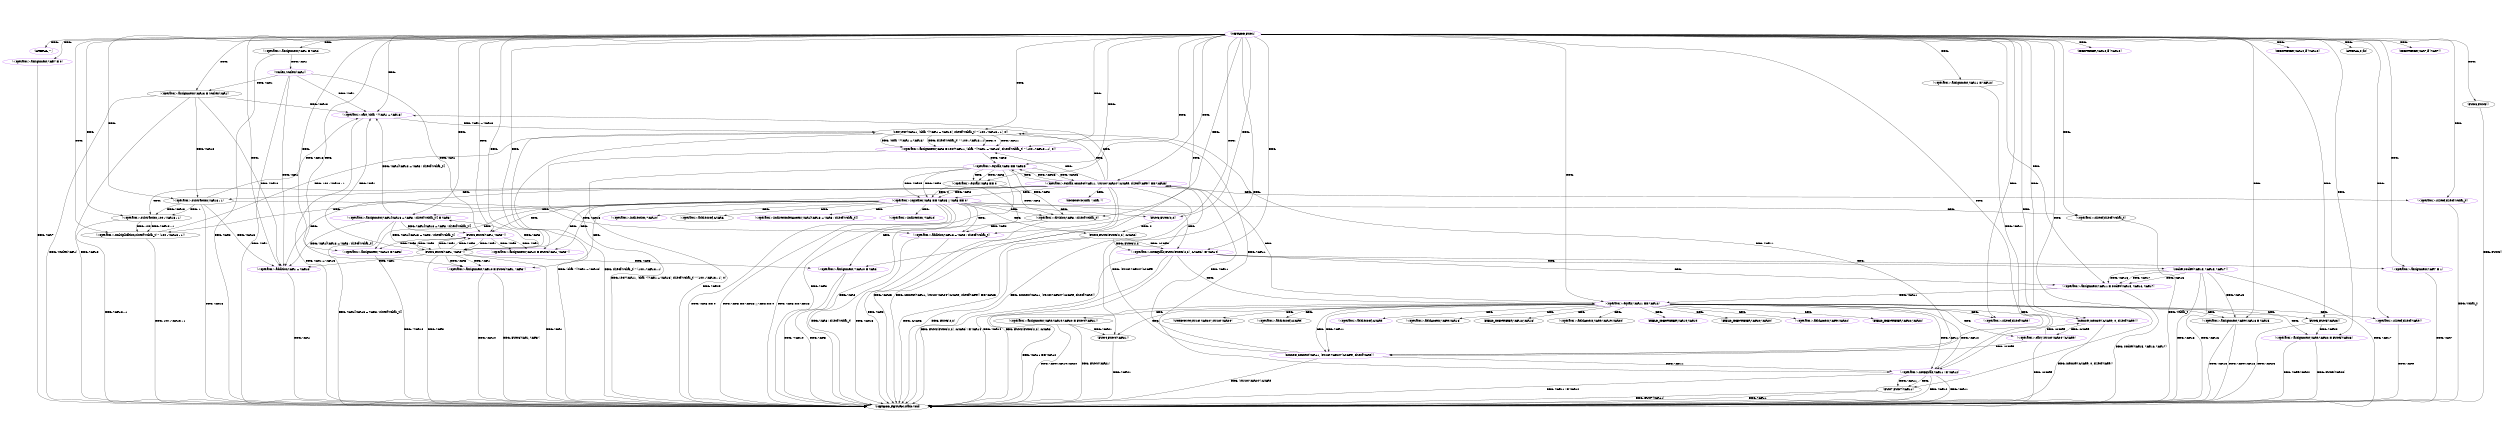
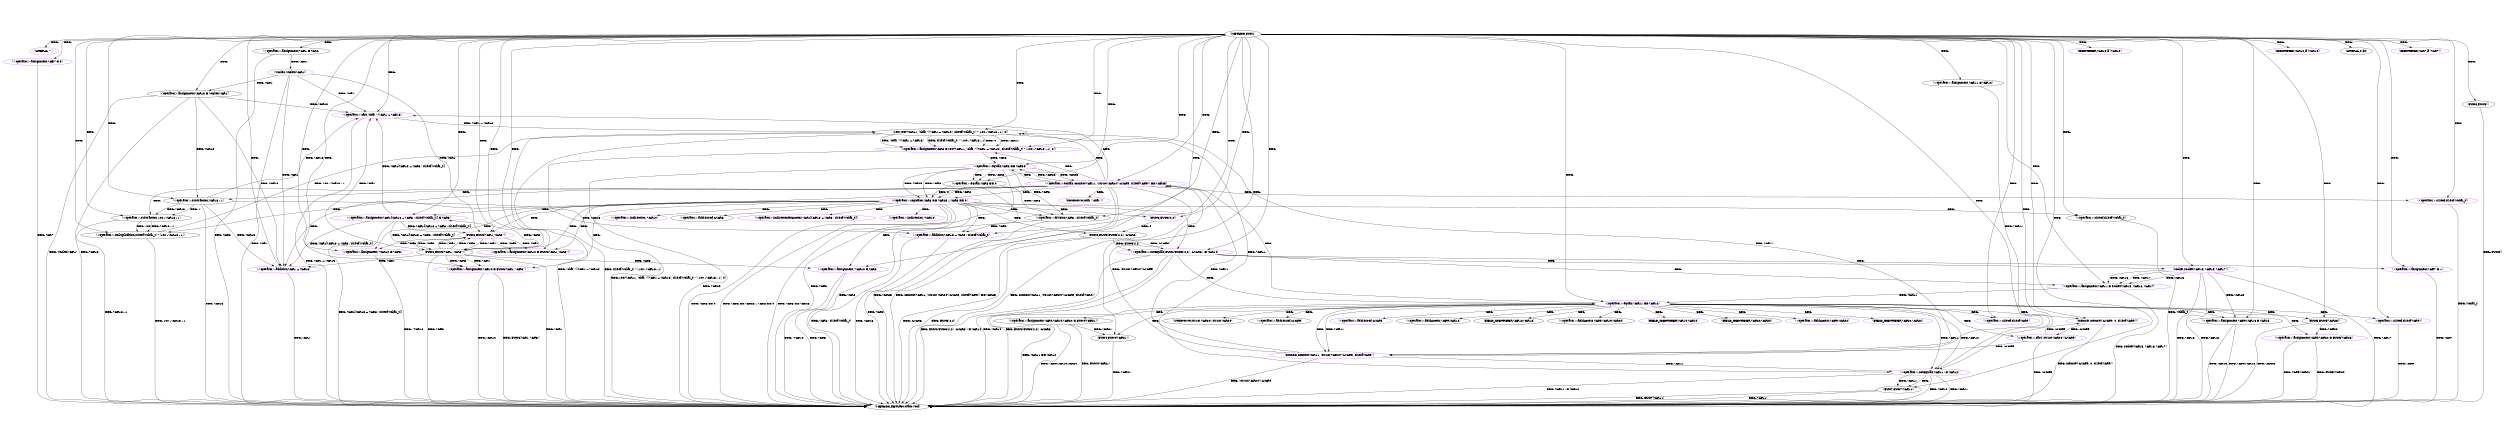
  digraph {
    node [color=purple]
-   n1 [label="(METHOD,FUN1)"]
+   n1 [color=black label="(METHOD,FUN1)"]
    n2 [label="(LITERAL,\"\",)"]
    n3 [color=black label="(<operator>.assignment,VAR1 = VAR2)"]
    n4 [label="(<operator>.assignment,VAR7 = 0)"]
    n5 [color=black label="(<operator>.assignment,VAR11 = VAR12)"]
    n6 [color=black label="(<operator>.assignment,VAR13 = wcslen(VAR1))"]
    n7 [label="(<operator>.notEquals,FUN2(FUN3(2,2), &VAR6) != VAR14)"]
    n8 [label="(FUN3,FUN3(2,2))"]
    n9 [label="(<operator>.assignment,VAR7 = 1)"]
    n10 [label="(<operator>.assignment,VAR11 = socket(VAR15, VAR16, VAR17))"]
    n11 [label="(socket,socket(VAR15, VAR15, VAR17))"]
    n12 [label="(<operator>.equals,VAR11 == VAR12)"]
    n13 [label="(memset,memset(&VAR9, 0, sizeof(VAR9)))"]
    n14 [label="(<operator>.sizeOf,sizeof(VAR9))"]
    n15 [color=black label="(<operator>.assignment,VAR9.VAR18 = VAR15)"]
    n16 [color=black label="(FUN4,FUN4(VAR21))"]
    n17 [color=black label="(FUN5,FUN5(VAR23))"]
    n18 [label="(<operator>.equals,connect(VAR11, (struct VAR24*)&VAR9, sizeof(VAR9)) == VAR25)"]
    n19 [label="(connect,connect(VAR11, (struct VAR24*)&VAR9, sizeof(VAR9)))"]
    n20 [label="(<operator>.sizeOf,sizeof(VAR9))"]
    n21 [label="(<operator>.assignment,VAR8 = recv(VAR11, (char *)(VAR1 + VAR13), sizeof(wchar_t) * (100 - VAR13 - 1), 0))"]
    n22 [color=black label="(recv,recv(VAR11, (char *)(VAR1 + VAR13), sizeof(wchar_t) * (100 - VAR13 - 1), 0))"]
    n23 [label="(<operator>.cast,(char *)(VAR1 + VAR13))"]
    n24 [label="(<operator>.addition,VAR1 + VAR13)"]
    n25 [color=black label="(<operator>.multiplication,sizeof(wchar_t) * (100 - VAR13 - 1))"]
    n26 [label="(<operator>.sizeOf,sizeof(wchar_t))"]
    n27 [color=black label="(<operator>.subtraction,100 - VAR13 - 1)"]
    n28 [color=black label="(<operator>.subtraction,VAR13 - 1)"]
    n29 [label="(<operator>.equals,VAR8 == VAR25)"]
    n30 [color=black label="(<operator>.equals,VAR8 == 0)"]
    n31 [label="(<operator>.assignment,VAR1[VAR13 + VAR8 / sizeof(wchar_t)] = VAR3)"]
    n32 [label="(<operator>.addition,VAR13 + VAR8 / sizeof(wchar_t))"]
    n33 [color=black label="(<operator>.division,VAR8 / sizeof(wchar_t))"]
    n34 [color=black label="(<operator>.sizeOf,sizeof(wchar_t))"]
    n35 [label="(<operator>.assignment,VAR10 = FUN6(VAR1, VAR3''))"]
    n36 [label="(FUN6,FUN6(VAR1, VAR3''))"]
    n37 [label="(IDENTIFIER,VAR10,if (VAR10))"]
    n38 [label="(<operator>.assignment,*VAR10 = VAR3)"]
    n39 [label="(<operator>.assignment,VAR10 = FUN6(VAR1, VAR3''))"]
    n40 [color=black label="(FUN6,FUN6(VAR1, VAR3''))"]
    n41 [label="(IDENTIFIER,VAR10,if (VAR10))"]
    n42 [label="(<operator>.assignment,*VAR10 = VAR3)"]
    n43 [color=black label="(LITERAL,0,do)"]
    n44 [label="(<operator>.notEquals,VAR11 != VAR12)"]
    n45 [color=black label="(FUN7,FUN7(VAR11))"]
    n46 [label="(IDENTIFIER,VAR7,if (VAR7))"]
    n47 [color=black label="(FUN8,FUN8())"]
    n48 [label="(wcslen,wcslen(VAR1))"]
    n49 [color=black label="(METHOD_RETURN,static void)"]
    n50 [color=black label="(FUN2,FUN2(FUN3(2,2), &VAR6))"]
    n51 [color=black label="(<operator>.assignment,VAR9.VAR19.VAR20 = FUN4(VAR21))"]
    n52 [label="(<operator>.assignment,VAR9.VAR22 = FUN5(VAR23))"]
    n53 [label="(<operator>.cast,(struct VAR24*)&VAR9)"]
    n54 [label="(<operator>.addressOf,&VAR9)"]
    n55 [color=black label="(<operator>.fieldAccess,VAR9.VAR18)"]
    n56 [color=black label="(FIELD_IDENTIFIER,VAR18,VAR18)"]
    n57 [color=black label="(<operator>.fieldAccess,VAR9.VAR19.VAR20)"]
    n58 [label="(FIELD_IDENTIFIER,VAR19,VAR19)"]
    n59 [color=black label="(FIELD_IDENTIFIER,VAR20,VAR20)"]
    n60 [label="(<operator>.fieldAccess,VAR9.VAR22)"]
    n61 [label="(FIELD_IDENTIFIER,VAR22,VAR22)"]
    n62 [color=black label="(UNKNOWN,struct VAR24*,struct VAR24*)"]
    n63 [color=black label="(<operator>.addressOf,&VAR9)"]
    n64 [label="(<operator>.logicalOr,VAR8 == VAR25 || VAR8 == 0)"]
    n65 [label="(UNKNOWN,char *,char *)"]
    n66 [color=black label="(<operator>.addressOf,&VAR6)"]
    n67 [label="(<operator>.indirectIndexAccess,VAR1[VAR13 + VAR8 / sizeof(wchar_t)])"]
    n68 [label="(<operator>.indirection,*VAR10)"]
    n69 [label="(<operator>.indirection,*VAR10)"]
    n1 -> n2 [label="DDG: "]
    n1 -> n3 [label="DDG: "]
    n1 -> n4 [label="DDG: "]
    n1 -> n5 [label="DDG: "]
    n1 -> n6 [label="DDG: "]
    n1 -> n7 [label="DDG: "]
    n1 -> n8 [label="DDG: "]
    n1 -> n9 [label="DDG: "]
    n1 -> n10 [label="DDG: "]
-   n1 -> n52 [label="DDG: "]
+   n1 -> n11 [label="DDG: "]
    n1 -> n12 [label="DDG: "]
    n1 -> n13 [label="DDG: "]
    n1 -> n14 [label="DDG: "]
    n1 -> n15 [label="DDG: "]
    n1 -> n16 [label="DDG: "]
    n1 -> n17 [label="DDG: "]
    n1 -> n18 [label="DDG: "]
    n1 -> n19 [label="DDG: "]
    n1 -> n20 [label="DDG: "]
    n1 -> n21 [label="DDG: "]
    n1 -> n22 [label="DDG: "]
    n1 -> n23 [label="DDG: "]
    n1 -> n24 [label="DDG: "]
    n1 -> n25 [label="DDG: "]
    n1 -> n26 [label="DDG: "]
    n1 -> n27 [label="DDG: "]
    n1 -> n28 [label="DDG: "]
    n1 -> n29 [label="DDG: "]
    n1 -> n30 [label="DDG: "]
    n1 -> n31 [label="DDG: "]
    n1 -> n32 [label="DDG: "]
    n1 -> n33 [label="DDG: "]
    n1 -> n34 [label="DDG: "]
    n1 -> n35 [label="DDG: "]
    n1 -> n36 [label="DDG: "]
    n1 -> n37 [label="DDG: "]
    n1 -> n38 [label="DDG: "]
    n1 -> n39 [label="DDG: "]
    n1 -> n40 [label="DDG: "]
    n1 -> n41 [label="DDG: "]
    n1 -> n42 [label="DDG: "]
    n1 -> n43 [label="DDG: "]
    n1 -> n44 [label="DDG: "]
    n1 -> n45 [label="DDG: "]
    n1 -> n46 [label="DDG: "]
    n1 -> n47 [label="DDG: "]
    n3 -> n48 [label="DDG: VAR1"]
    n3 -> n49 [label="DDG: VAR2"]
    n4 -> n49 [label="DDG: VAR7"]
    n5 -> n44 [label="DDG: VAR11"]
    n6 -> n23 [label="DDG: VAR13"]
    n6 -> n24 [label="DDG: VAR13"]
    n6 -> n28 [label="DDG: VAR13"]
    n6 -> n49 [label="DDG: wcslen(VAR1)"]
    n6 -> n49 [label="DDG: VAR13"]
    n7 -> n9 [label="CDG: "]
    n7 -> n10 [label="CDG: "]
    n7 -> n11 [label="CDG: "]
    n7 -> n12 [label="CDG: "]
    n7 -> n49 [label="DDG: FUN2(FUN3(2,2), &VAR6) != VAR14"]
    n7 -> n49 [label="DDG: VAR14"]
    n7 -> n49 [label="DDG: FUN2(FUN3(2,2), &VAR6)"]
-   n8 -> n50 [label="DDG: 2"]
+   n8 -> n50 [label="CDG: 2"]
    n9 -> n49 [label="DDG: VAR7"]
    n10 -> n12 [label="DDG: VAR11"]
    n10 -> n49 [label="DDG: socket(VAR15, VAR16, VAR17)"]
    n11 -> n10 [label="DDG: VAR15"]
    n11 -> n10 [label="DDG: VAR16"]
    n11 -> n10 [label="DDG: VAR17"]
    n11 -> n15 [label="DDG: VAR15"]
    n11 -> n49 [label="DDG: VAR17"]
    n11 -> n49 [label="DDG: VAR15"]
    n11 -> n49 [label="DDG: VAR16"]
    n12 -> n13 [label="CDG: "]
    n12 -> n14 [label="CDG: "]
    n12 -> n15 [label="CDG: "]
    n12 -> n16 [label="CDG: "]
    n12 -> n17 [label="CDG: "]
    n12 -> n18 [label="CDG: "]
    n12 -> n19 [label="DDG: VAR11"]
    n12 -> n19 [label="CDG: "]
    n12 -> n20 [label="CDG: "]
    n12 -> n44 [label="DDG: VAR11"]
    n12 -> n44 [label="DDG: VAR12"]
    n12 -> n49 [label="DDG: VAR11 == VAR12"]
    n12 -> n51 [label="CDG: "]
    n12 -> n52 [label="CDG: "]
    n12 -> n53 [label="CDG: "]
    n12 -> n54 [label="CDG: "]
    n12 -> n55 [label="CDG: "]
    n12 -> n56 [label="CDG: "]
    n12 -> n57 [label="CDG: "]
    n12 -> n58 [label="CDG: "]
    n12 -> n59 [label="CDG: "]
    n12 -> n60 [label="CDG: "]
    n12 -> n61 [label="CDG: "]
    n12 -> n62 [label="CDG: "]
    n12 -> n63 [label="CDG: "]
    n13 -> n49 [label="DDG: memset(&VAR9, 0, sizeof(VAR9))"]
    n13 -> n53 [label="DDG: &VAR9"]
    n15 -> n49 [label="DDG: VAR9.VAR18"]
    n15 -> n49 [label="DDG: VAR15"]
    n16 -> n49 [label="DDG: VAR21"]
    n17 -> n49 [label="DDG: VAR23"]
    n17 -> n52 [label="DDG: VAR23"]
    n18 -> n21 [label="CDG: "]
    n18 -> n22 [label="CDG: "]
    n18 -> n23 [label="CDG: "]
    n18 -> n24 [label="CDG: "]
    n18 -> n25 [label="CDG: "]
    n18 -> n26 [label="CDG: "]
    n18 -> n27 [label="CDG: "]
    n18 -> n28 [label="CDG: "]
    n18 -> n29 [label="DDG: VAR25"]
    n18 -> n29 [label="CDG: "]
    n18 -> n49 [label="DDG: VAR25"]
    n18 -> n49 [label="DDG: connect(VAR11, (struct VAR24*)&VAR9, sizeof(VAR9)) == VAR25"]
    n18 -> n49 [label="DDG: connect(VAR11, (struct VAR24*)&VAR9, sizeof(VAR9))"]
    n18 -> n64 [label="CDG: "]
    n18 -> n65 [label="CDG: "]
    n19 -> n18 [label="DDG: VAR11"]
    n19 -> n18 [label="DDG: (struct VAR24*)&VAR9"]
    n19 -> n22 [label="DDG: VAR11"]
    n19 -> n44 [label="DDG: VAR11"]
    n19 -> n49 [label="DDG: (struct VAR24*)&VAR9"]
    n20 -> n49 [label="DDG: VAR9"]
    n21 -> n29 [label="DDG: VAR8"]
    n21 -> n49 [label="DDG: recv(VAR11, (char *)(VAR1 + VAR13), sizeof(wchar_t) * (100 - VAR13 - 1), 0)"]
    n22 -> n21 [label="DDG: VAR11"]
    n22 -> n21 [label="DDG: (char *)(VAR1 + VAR13)"]
    n22 -> n21 [label="DDG: sizeof(wchar_t) * (100 - VAR13 - 1)"]
    n22 -> n21 [label="DDG: 0"]
    n22 -> n44 [label="DDG: VAR11"]
    n22 -> n49 [label="DDG: (char *)(VAR1 + VAR13)"]
    n22 -> n49 [label="DDG: sizeof(wchar_t) * (100 - VAR13 - 1)"]
    n23 -> n22 [label="DDG: VAR1 + VAR13"]
    n23 -> n49 [label="DDG: VAR1 + VAR13"]
    n24 -> n49 [label="DDG: VAR1"]
    n25 -> n22 [label="DDG: 100 - VAR13 - 1"]
    n25 -> n49 [label="DDG: 100 - VAR13 - 1"]
    n26 -> n49 [label="DDG: wchar_t"]
    n27 -> n25 [label="DDG: 100"]
    n27 -> n25 [label="DDG: VAR13 - 1"]
    n27 -> n49 [label="DDG: VAR13 - 1"]
    n28 -> n23 [label="DDG: VAR13"]
    n28 -> n24 [label="DDG: VAR13"]
    n28 -> n27 [label="DDG: VAR13"]
    n28 -> n27 [label="DDG: 1"]
    n28 -> n32 [label="DDG: VAR13"]
    n28 -> n49 [label="DDG: VAR13"]
    n29 -> n18 [label="DDG: VAR25"]
    n29 -> n30 [label="DDG: VAR8"]
    n29 -> n30 [label="CDG: "]
    n29 -> n33 [label="DDG: VAR8"]
    n29 -> n49 [label="DDG: VAR8"]
    n29 -> n49 [label="DDG: VAR25"]
    n29 -> n64 [label="DDG: VAR8"]
    n29 -> n64 [label="DDG: VAR25"]
    n30 -> n33 [label="DDG: VAR8"]
    n30 -> n49 [label="DDG: VAR8"]
    n30 -> n64 [label="DDG: VAR8"]
    n30 -> n64 [label="DDG: 0"]
    n31 -> n23 [label="DDG: VAR1[VAR13 + VAR8 / sizeof(wchar_t)]"]
    n31 -> n24 [label="DDG: VAR1[VAR13 + VAR8 / sizeof(wchar_t)]"]
    n31 -> n36 [label="DDG: VAR1[VAR13 + VAR8 / sizeof(wchar_t)]"]
    n31 -> n40 [label="DDG: VAR1[VAR13 + VAR8 / sizeof(wchar_t)]"]
    n31 -> n49 [label="DDG: VAR1[VAR13 + VAR8 / sizeof(wchar_t)]"]
    n32 -> n49 [label="DDG: VAR8 / sizeof(wchar_t)"]
    n32 -> n49 [label="DDG: VAR13"]
    n33 -> n32 [label="DDG: VAR8"]
    n33 -> n49 [label="DDG: VAR8"]
    n34 -> n49 [label="DDG: wchar_t"]
    n36 -> n35 [label="DDG: VAR1"]
    n36 -> n35 [label="DDG: VAR3"]
    n36 -> n38 [label="DDG: VAR3"]
    n36 -> n40 [label="DDG: VAR1"]
    n36 -> n40 [label="DDG: VAR3"]
    n38 -> n49 [label="DDG: *VAR10"]
    n39 -> n49 [label="DDG: VAR10"]
    n39 -> n49 [label="DDG: FUN6(VAR1, VAR3'')"]
    n40 -> n23 [label="DDG: VAR1"]
    n40 -> n24 [label="DDG: VAR1"]
    n40 -> n31 [label="DDG: VAR3"]
    n40 -> n36 [label="DDG: VAR1"]
    n40 -> n36 [label="DDG: VAR3"]
    n40 -> n39 [label="DDG: VAR1"]
    n40 -> n39 [label="DDG: VAR3"]
    n40 -> n42 [label="DDG: VAR3"]
    n40 -> n49 [label="DDG: VAR1"]
    n40 -> n49 [label="DDG: VAR3"]
    n42 -> n49 [label="DDG: VAR3"]
    n42 -> n49 [label="DDG: *VAR10"]
    n44 -> n45 [label="DDG: VAR11"]
    n44 -> n45 [label="CDG: "]
    n44 -> n49 [label="DDG: VAR12"]
    n44 -> n49 [label="DDG: VAR11"]
    n44 -> n49 [label="DDG: VAR11 != VAR12"]
    n45 -> n49 [label="DDG: FUN7(VAR11)"]
    n45 -> n49 [label="DDG: VAR11"]
    n47 -> n49 [label="DDG: FUN8()"]
    n48 -> n6 [label="DDG: VAR1"]
    n48 -> n23 [label="DDG: VAR1"]
    n48 -> n24 [label="DDG: VAR1"]
    n48 -> n36 [label="DDG: VAR1"]
    n48 -> n49 [label="DDG: VAR1"]
    n50 -> n7 [label="DDG: FUN3(2,2)"]
    n50 -> n7 [label="DDG: &VAR6"]
    n50 -> n49 [label="DDG: FUN3(2,2)"]
    n50 -> n49 [label="DDG: &VAR6"]
    n51 -> n16 [label="DDG: VAR21"]
    n51 -> n49 [label="DDG: FUN4(VAR21)"]
    n51 -> n49 [label="DDG: VAR9.VAR19.VAR20"]
    n52 -> n49 [label="DDG: FUN5(VAR23)"]
    n52 -> n49 [label="DDG: VAR9.VAR22"]
    n53 -> n13 [label="DDG: &VAR9"]
    n53 -> n19 [label="DDG: &VAR9"]
    n53 -> n49 [label="DDG: &VAR9"]
    n64 -> n7 [label="CDG: "]
    n64 -> n8 [label="CDG: "]
    n64 -> n31 [label="CDG: "]
    n64 -> n32 [label="CDG: "]
    n64 -> n33 [label="CDG: "]
    n64 -> n34 [label="CDG: "]
    n64 -> n35 [label="CDG: "]
    n64 -> n36 [label="CDG: "]
    n64 -> n38 [label="CDG: "]
    n64 -> n39 [label="CDG: "]
    n64 -> n40 [label="CDG: "]
    n64 -> n42 [label="CDG: "]
    n64 -> n49 [label="DDG: VAR8 == 0"]
    n64 -> n49 [label="DDG: VAR8 == VAR25 || VAR8 == 0"]
    n64 -> n49 [label="DDG: VAR8 == VAR25"]
    n64 -> n50 [label="CDG: "]
    n64 -> n66 [label="CDG: "]
    n64 -> n67 [label="CDG: "]
    n64 -> n68 [label="CDG: "]
    n64 -> n69 [label="CDG: "]
  }
